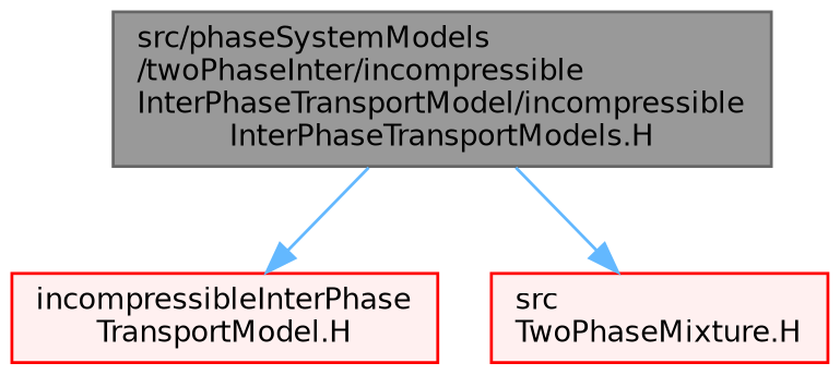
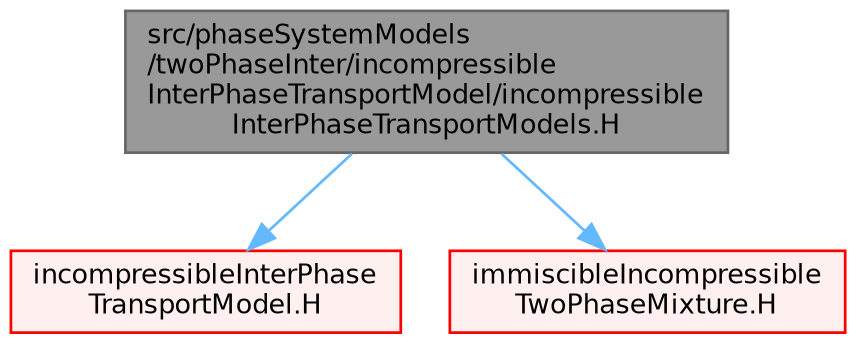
  digraph {
    node [color=red fillcolor="#FFF0F0" fontname=Helvetica fontsize=10 shape=box style=filled]
    edge [color=steelblue1 fontname=Helvetica fontsize=10 labelfontname=Helvetica labelfontsize=10 style=solid]
    n1 [color=gray40 fillcolor=grey60 fontcolor=black height=0.2 label="src/phaseSystemModels\l/twoPhaseInter/incompressible\lInterPhaseTransportModel/incompressible\lInterPhaseTransportModels.H" width=0.4]
    n2 [height=0.2 label="incompressibleInterPhase\lTransportModel.H" width=0.4]
-   n3 [height=0.2 label="src\lTwoPhaseMixture.H" width=0.4]
+   n3 [height=0.2 label="immiscibleIncompressible\lTwoPhaseMixture.H" width=0.4]
    n1 -> n2
    n1 -> n3
  }
